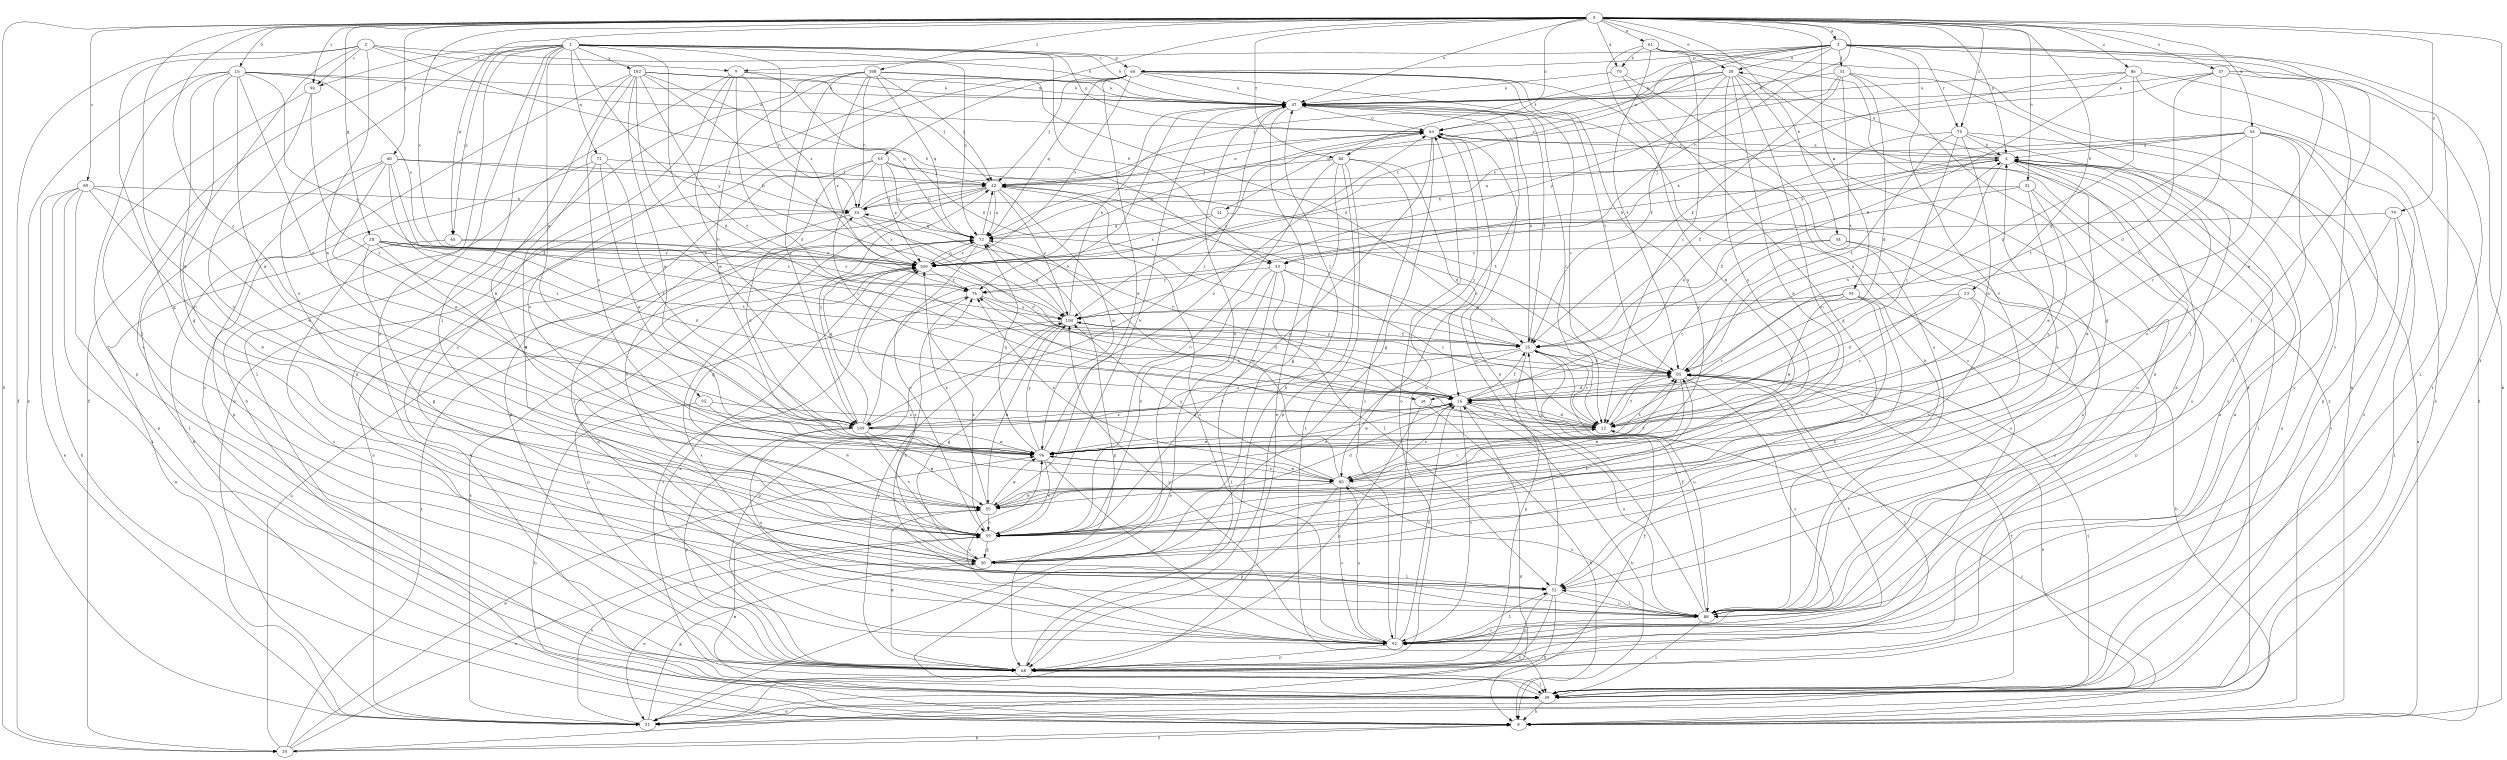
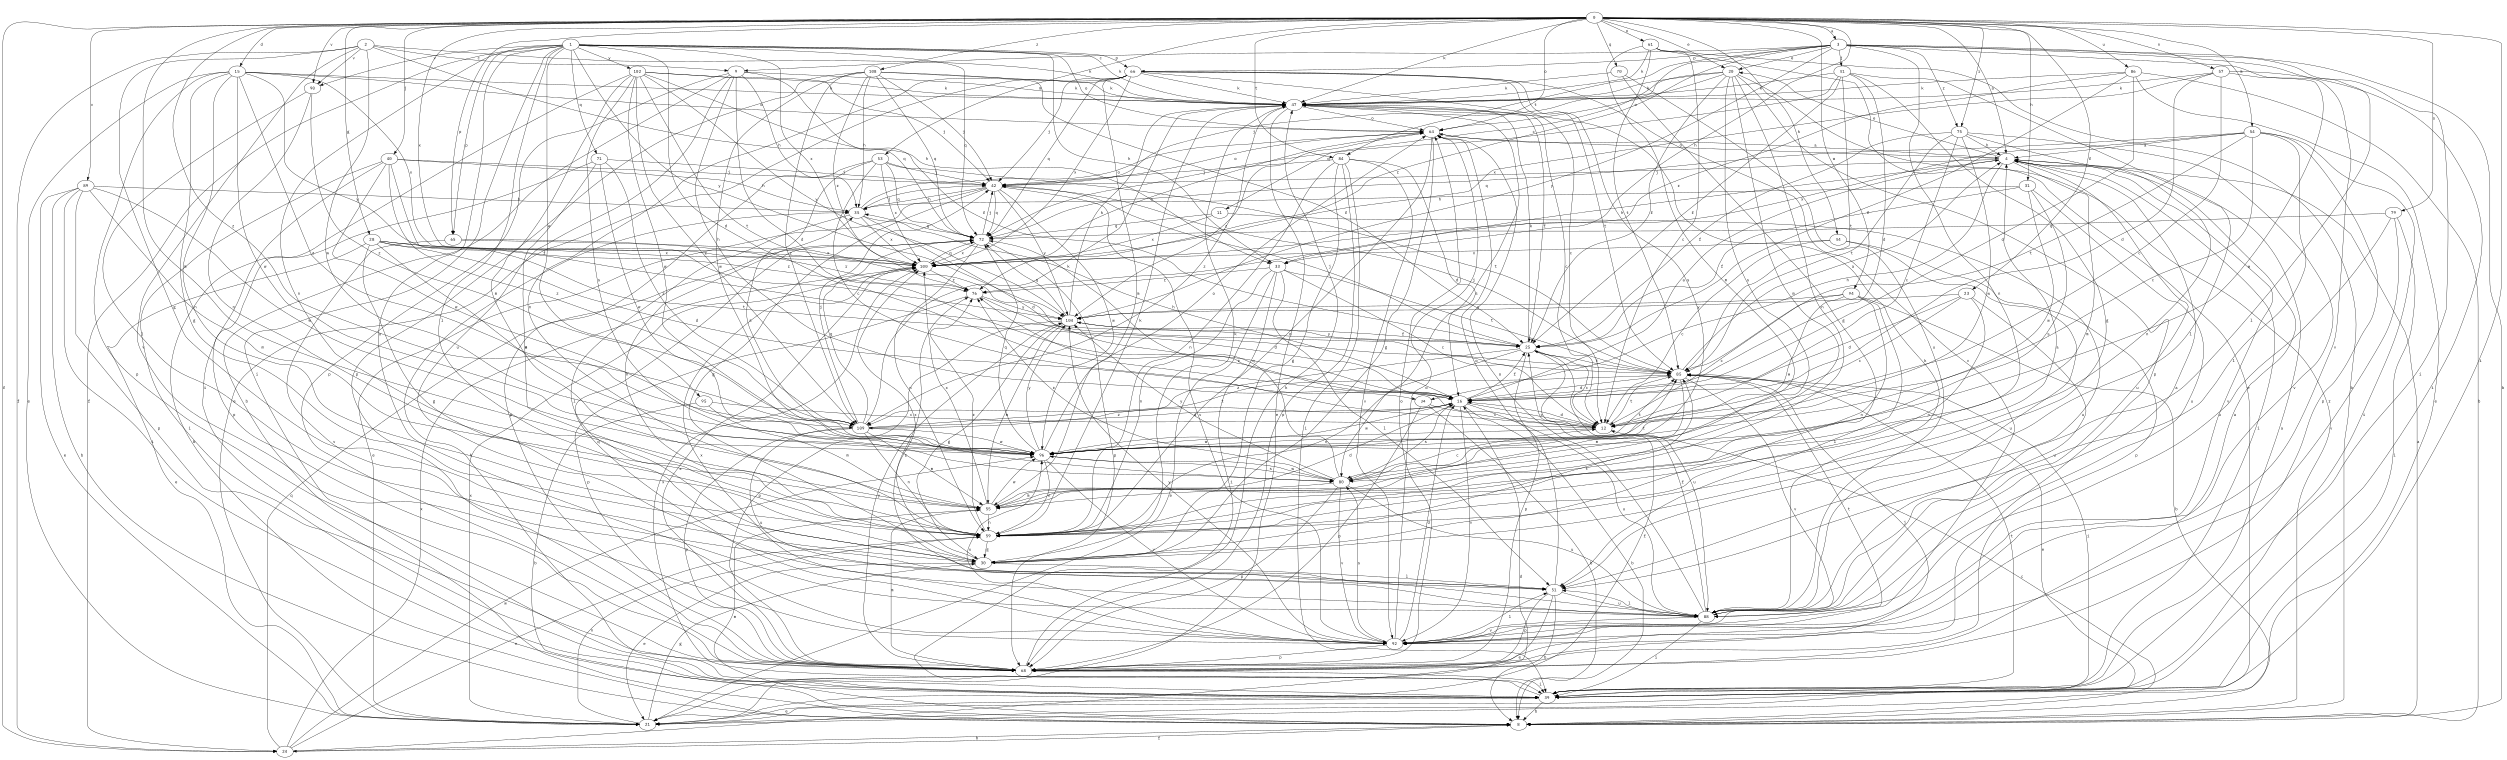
  strict digraph {
    fontname="IBM Plex Mono"
    node [fontname="IBM Plex Mono"]
    edge [fontname="IBM Plex Mono"]
    0
    3
    4
    15
    20
    23
    24
    28
    31
    33
    39
    40
    44
    47
    53
    54
    55
    57
    61
    64
    65
    70
    75
    79
    84
    86
    89
    90
    94
    100
    108
    109
    51
    59
    66
    104
    9
    92
    8
    11
    41
    76
    88
    34
    42
    30
    96
    68
    21
    25
    80
    16
    12
    72
    85
    35
    1
    71
    95
    102
    2
    0 -> 3 [label=a]
    0 -> 4 [label=a]
    0 -> 15 [label=d]
    0 -> 20 [label=e]
    0 -> 23 [label=f]
    0 -> 24 [label=f]
    0 -> 28 [label=g]
    0 -> 31 [label=h]
    0 -> 33 [label=h]
    0 -> 39 [label=i]
    0 -> 40 [label=j]
    0 -> 44 [label=k]
    0 -> 47 [label=k]
    0 -> 53 [label=m]
    0 -> 54 [label=m]
    0 -> 55 [label=m]
    0 -> 57 [label=n]
    0 -> 61 [label=o]
    0 -> 64 [label=o]
    0 -> 65 [label=p]
    0 -> 70 [label=q]
    0 -> 75 [label=r]
    0 -> 79 [label=s]
    0 -> 84 [label=t]
    0 -> 86 [label=u]
    0 -> 89 [label=v]
    0 -> 90 [label=v]
    0 -> 94 [label=w]
    0 -> 100 [label=x]
    0 -> 108 [label=z]
    0 -> 109 [label=z]
    3 -> 20 [label=e]
    3 -> 39 [label=i]
    3 -> 75 [label=r]
    3 -> 84 [label=t]
    3 -> 51 [label=l]
    3 -> 59 [label=n]
    3 -> 66 [label=p]
    3 -> 104 [label=y]
    3 -> 9 [label=c]
    3 -> 92 [label=v]
    3 -> 8 [label=b]
    3 -> 11 [label=c]
    3 -> 41 [label=j]
    3 -> 76 [label=r]
    4 -> 20 [label=e]
    4 -> 33 [label=h]
    4 -> 39 [label=i]
    4 -> 55 [label=m]
    4 -> 64 [label=o]
    4 -> 92 [label=v]
    4 -> 88 [label=u]
    4 -> 34 [label=h]
    4 -> 42 [label=j]
    15 -> 47 [label=k]
    15 -> 64 [label=o]
    15 -> 100 [label=x]
    15 -> 109 [label=z]
    15 -> 59 [label=n]
    15 -> 104 [label=y]
    15 -> 30 [label=g]
    15 -> 96 [label=w]
    15 -> 68 [label=p]
    15 -> 21 [label=e]
    20 -> 47 [label=k]
    20 -> 55 [label=m]
    20 -> 64 [label=o]
    20 -> 59 [label=n]
    20 -> 8 [label=r]
    20 -> 42 [label=j]
    20 -> 68 [label=p]
    20 -> 25 [label=f]
    20 -> 80 [label=s]
    23 -> 59 [label=n]
    23 -> 104 [label=y]
    23 -> 88 [label=u]
    23 -> 16 [label=d]
    23 -> 12 [label=c]
    24 -> 100 [label=x]
    24 -> 59 [label=n]
    24 -> 8 [label=b]
    24 -> 96 [label=w]
    24 -> 16 [label=d]
    24 -> 72 [label=q]
    28 -> 100 [label=x]
    28 -> 76 [label=r]
    28 -> 30 [label=g]
    28 -> 96 [label=w]
    28 -> 21 [label=e]
    28 -> 16 [label=d]
    28 -> 85 [label=t]
    31 -> 88 [label=u]
    31 -> 96 [label=w]
    31 -> 25 [label=f]
    31 -> 80 [label=s]
    31 -> 35 [label=h]
    33 -> 39 [label=i]
    33 -> 51 [label=l]
    33 -> 59 [label=n]
    33 -> 76 [label=r]
    33 -> 21 [label=e]
    33 -> 12 [label=c]
    33 -> 85 [label=t]
    39 -> 4 [label=a]
    39 -> 100 [label=x]
    39 -> 8 [label=b]
    39 -> 21 [label=e]
    39 -> 85 [label=t]
    39 -> 35 [label=h]
    40 -> 39 [label=i]
    40 -> 109 [label=z]
    40 -> 42 [label=j]
    40 -> 96 [label=w]
    40 -> 68 [label=p]
    40 -> 25 [label=f]
    40 -> 35 [label=h]
    44 -> 100 [label=x]
    44 -> 88 [label=u]
    44 -> 68 [label=p]
    44 -> 12 [label=c]
    47 -> 64 [label=o]
    47 -> 109 [label=z]
    47 -> 21 [label=e]
    47 -> 25 [label=f]
    47 -> 80 [label=s]
    47 -> 12 [label=c]
    53 -> 100 [label=x]
    53 -> 42 [label=j]
    53 -> 68 [label=p]
    53 -> 80 [label=s]
    53 -> 12 [label=c]
    53 -> 72 [label=q]
    53 -> 85 [label=t]
    54 -> 4 [label=a]
    54 -> 39 [label=i]
    54 -> 100 [label=x]
    54 -> 51 [label=l]
    54 -> 68 [label=p]
    54 -> 12 [label=c]
    54 -> 72 [label=q]
    54 -> 85 [label=t]
    55 -> 100 [label=x]
    55 -> 59 [label=n]
    55 -> 96 [label=w]
    55 -> 16 [label=d]
    57 -> 39 [label=i]
    57 -> 47 [label=k]
    57 -> 100 [label=x]
    57 -> 96 [label=w]
    57 -> 16 [label=d]
    57 -> 12 [label=c]
-   61 -> 70 [label=k]
+   61 -> 47 [label=k]
    61 -> 55 [label=m]
    61 -> 8 [label=b]
    61 -> 21 [label=e]
    61 -> 12 [label=c]
    61 -> 85 [label=t]
    64 -> 4 [label=a]
    64 -> 59 [label=n]
    64 -> 104 [label=z]
    64 -> 30 [label=g]
    65 -> 100 [label=x]
    65 -> 92 [label=v]
    65 -> 76 [label=r]
    70 -> 47 [label=k]
    70 -> 88 [label=u]
    70 -> 30 [label=g]
    75 -> 4 [label=h]
    75 -> 59 [label=n]
    75 -> 92 [label=v]
    75 -> 96 [label=w]
    75 -> 25 [label=f]
    75 -> 12 [label=c]
    75 -> 85 [label=t]
    79 -> 39 [label=i]
    79 -> 92 [label=v]
    79 -> 88 [label=u]
    79 -> 72 [label=q]
    84 -> 39 [label=i]
    84 -> 59 [label=n]
    84 -> 92 [label=v]
    84 -> 42 [label=j]
    84 -> 30 [label=g]
    84 -> 68 [label=p]
    84 -> 16 [label=d]
    86 -> 47 [label=k]
    86 -> 8 [label=b]
    86 -> 76 [label=r]
    86 -> 21 [label=e]
    86 -> 25 [label=f]
    86 -> 16 [label=d]
    89 -> 39 [label=i]
    89 -> 55 [label=m]
    89 -> 8 [label=b]
    89 -> 96 [label=w]
    89 -> 68 [label=p]
    89 -> 21 [label=e]
    89 -> 35 [label=h]
    90 -> 109 [label=z]
    90 -> 51 [label=l]
    90 -> 59 [label=n]
    94 -> 51 [label=l]
    94 -> 59 [label=n]
    94 -> 104 [label=y]
    94 -> 8 [label=b]
    94 -> 96 [label=w]
    94 -> 12 [label=c]
    100 -> 64 [label=o]
    100 -> 76 [label=r]
    100 -> 72 [label=q]
    108 -> 47 [label=k]
    108 -> 109 [label=z]
    108 -> 76 [label=r]
    108 -> 42 [label=j]
    108 -> 96 [label=w]
    108 -> 68 [label=p]
    108 -> 25 [label=f]
    108 -> 72 [label=q]
    108 -> 35 [label=h]
    109 -> 47 [label=k]
    109 -> 55 [label=m]
    109 -> 59 [label=n]
    109 -> 88 [label=u]
    109 -> 42 [label=j]
    109 -> 96 [label=w]
    109 -> 68 [label=p]
    109 -> 16 [label=d]
    109 -> 72 [label=q]
    109 -> 85 [label=t]
    51 -> 64 [label=o]
    51 -> 8 [label=b]
    51 -> 88 [label=u]
    51 -> 68 [label=p]
    51 -> 21 [label=e]
    59 -> 4 [label=a]
    59 -> 47 [label=k]
    59 -> 76 [label=r]
    59 -> 30 [label=g]
    59 -> 35 [label=h]
    66 -> 47 [label=k]
    66 -> 55 [label=m]
    66 -> 100 [label=x]
    66 -> 59 [label=n]
    66 -> 92 [label=v]
    66 -> 42 [label=j]
    66 -> 21 [label=e]
    66 -> 80 [label=s]
    66 -> 12 [label=c]
    66 -> 72 [label=q]
    66 -> 85 [label=t]
    104 -> 47 [label=k]
    104 -> 55 [label=m]
    104 -> 30 [label=g]
    104 -> 68 [label=p]
    104 -> 25 [label=f]
    104 -> 72 [label=q]
    9 -> 47 [label=k]
    9 -> 8 [label=b]
    9 -> 88 [label=u]
    9 -> 34 [label=h]
+   9 -> 68 [label=p]
    9 -> 16 [label=d]
    9 -> 72 [label=q]
    9 -> 35 [label=h]
    92 -> 64 [label=o]
    92 -> 100 [label=x]
    92 -> 51 [label=l]
    92 -> 104 [label=y]
    92 -> 96 [label=x]
    92 -> 68 [label=p]
    92 -> 80 [label=s]
    92 -> 16 [label=d]
    92 -> 72 [label=q]
    92 -> 85 [label=t]
    8 -> 4 [label=a]
    8 -> 24 [label=f]
    8 -> 55 [label=m]
    8 -> 12 [label=c]
    11 -> 100 [label=x]
    11 -> 88 [label=u]
    11 -> 72 [label=q]
    41 -> 47 [label=k]
    41 -> 51 [label=l]
    41 -> 30 [label=g]
    41 -> 25 [label=f]
    41 -> 16 [label=d]
    41 -> 72 [label=q]
    41 -> 85 [label=t]
    76 -> 104 [label=y]
    76 -> 68 [label=p]
    76 -> 16 [label=d]
    88 -> 4 [label=a]
    88 -> 39 [label=i]
    88 -> 47 [label=k]
    88 -> 64 [label=o]
    88 -> 51 [label=l]
    88 -> 92 [label=v]
    88 -> 76 [label=r]
    88 -> 25 [label=f]
    34 -> 8 [label=b]
    34 -> 68 [label=p]
    34 -> 12 [label=c]
    42 -> 64 [label=o]
    42 -> 104 [label=y]
    42 -> 92 [label=v]
    42 -> 30 [label=g]
    42 -> 96 [label=w]
    42 -> 21 [label=e]
    42 -> 72 [label=q]
    42 -> 35 [label=h]
    30 -> 47 [label=k]
    30 -> 100 [label=x]
    30 -> 51 [label=l]
    30 -> 21 [label=e]
    30 -> 85 [label=t]
    96 -> 64 [label=o]
    96 -> 59 [label=n]
    96 -> 104 [label=y]
    96 -> 92 [label=v]
    96 -> 80 [label=s]
    96 -> 72 [label=q]
    96 -> 85 [label=t]
    68 -> 4 [label=a]
    68 -> 39 [label=i]
    68 -> 47 [label=k]
    68 -> 55 [label=m]
    68 -> 64 [label=o]
    68 -> 100 [label=x]
    68 -> 104 [label=y]
    68 -> 85 [label=j]
    21 -> 100 [label=x]
    21 -> 59 [label=n]
    21 -> 30 [label=g]
    21 -> 25 [label=f]
    25 -> 47 [label=k]
    25 -> 109 [label=z]
    25 -> 59 [label=n]
    25 -> 104 [label=y]
    25 -> 88 [label=u]
    25 -> 42 [label=j]
    25 -> 68 [label=p]
    25 -> 12 [label=c]
    25 -> 85 [label=t]
    80 -> 55 [label=m]
    80 -> 104 [label=y]
    80 -> 92 [label=v]
    80 -> 76 [label=r]
    80 -> 88 [label=u]
    80 -> 96 [label=w]
    80 -> 68 [label=p]
    80 -> 12 [label=c]
    80 -> 72 [label=q]
    80 -> 85 [label=t]
    16 -> 4 [label=a]
    16 -> 109 [label=z]
    16 -> 92 [label=v]
    16 -> 8 [label=b]
    16 -> 88 [label=u]
    16 -> 96 [label=w]
    16 -> 25 [label=f]
    16 -> 80 [label=s]
    16 -> 12 [label=c]
    16 -> 35 [label=h]
    12 -> 76 [label=r]
    12 -> 96 [label=w]
    12 -> 16 [label=d]
    12 -> 85 [label=t]
    72 -> 100 [label=x]
    72 -> 59 [label=n]
    72 -> 42 [label=j]
    72 -> 68 [label=p]
    85 -> 4 [label=a]
    85 -> 39 [label=i]
    85 -> 55 [label=m]
    85 -> 92 [label=v]
    85 -> 42 [label=j]
    85 -> 21 [label=e]
    85 -> 16 [label=d]
    35 -> 64 [label=o]
    35 -> 100 [label=x]
    35 -> 51 [label=l]
    35 -> 42 [label=j]
    35 -> 16 [label=d]
    35 -> 72 [label=q]
    1 -> 24 [label=f]
    1 -> 33 [label=h]
    1 -> 39 [label=i]
    1 -> 47 [label=k]
    1 -> 64 [label=o]
    1 -> 65 [label=p]
    1 -> 90 [label=v]
    1 -> 100 [label=x]
    1 -> 51 [label=l]
    1 -> 59 [label=n]
    1 -> 66 [label=p]
    1 -> 104 [label=y]
    1 -> 88 [label=u]
    1 -> 16 [label=d]
    1 -> 72 [label=q]
    1 -> 71 [label=q]
    1 -> 95 [label=w]
    1 -> 102 [label=y]
    71 -> 109 [label=z]
    71 -> 59 [label=n]
    71 -> 8 [label=b]
    71 -> 42 [label=j]
    71 -> 96 [label=w]
    95 -> 55 [label=m]
    95 -> 8 [label=b]
    95 -> 12 [label=c]
    102 -> 39 [label=i]
    102 -> 47 [label=k]
    102 -> 55 [label=m]
    102 -> 109 [label=z]
    102 -> 104 [label=y]
    102 -> 42 [label=j]
    102 -> 96 [label=w]
    102 -> 25 [label=f]
    102 -> 80 [label=s]
    102 -> 85 [label=t]
    2 -> 24 [label=f]
    2 -> 33 [label=h]
    2 -> 47 [label=k]
    2 -> 90 [label=v]
    2 -> 9 [label=c]
    2 -> 92 [label=v]
    2 -> 30 [label=g]
    2 -> 96 [label=w]
  }
